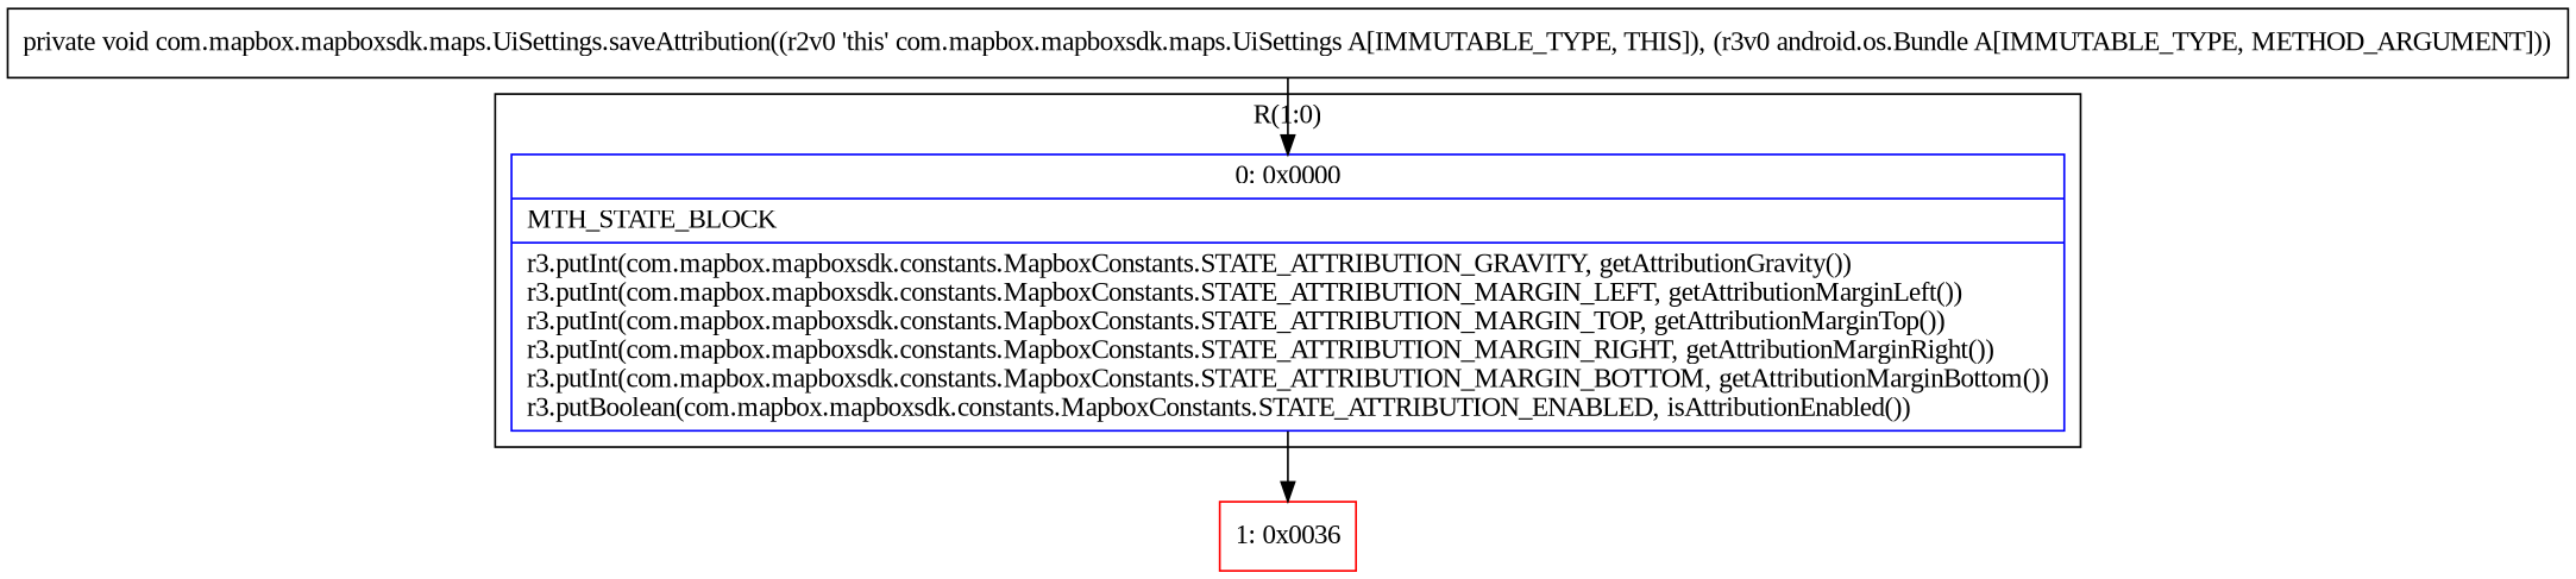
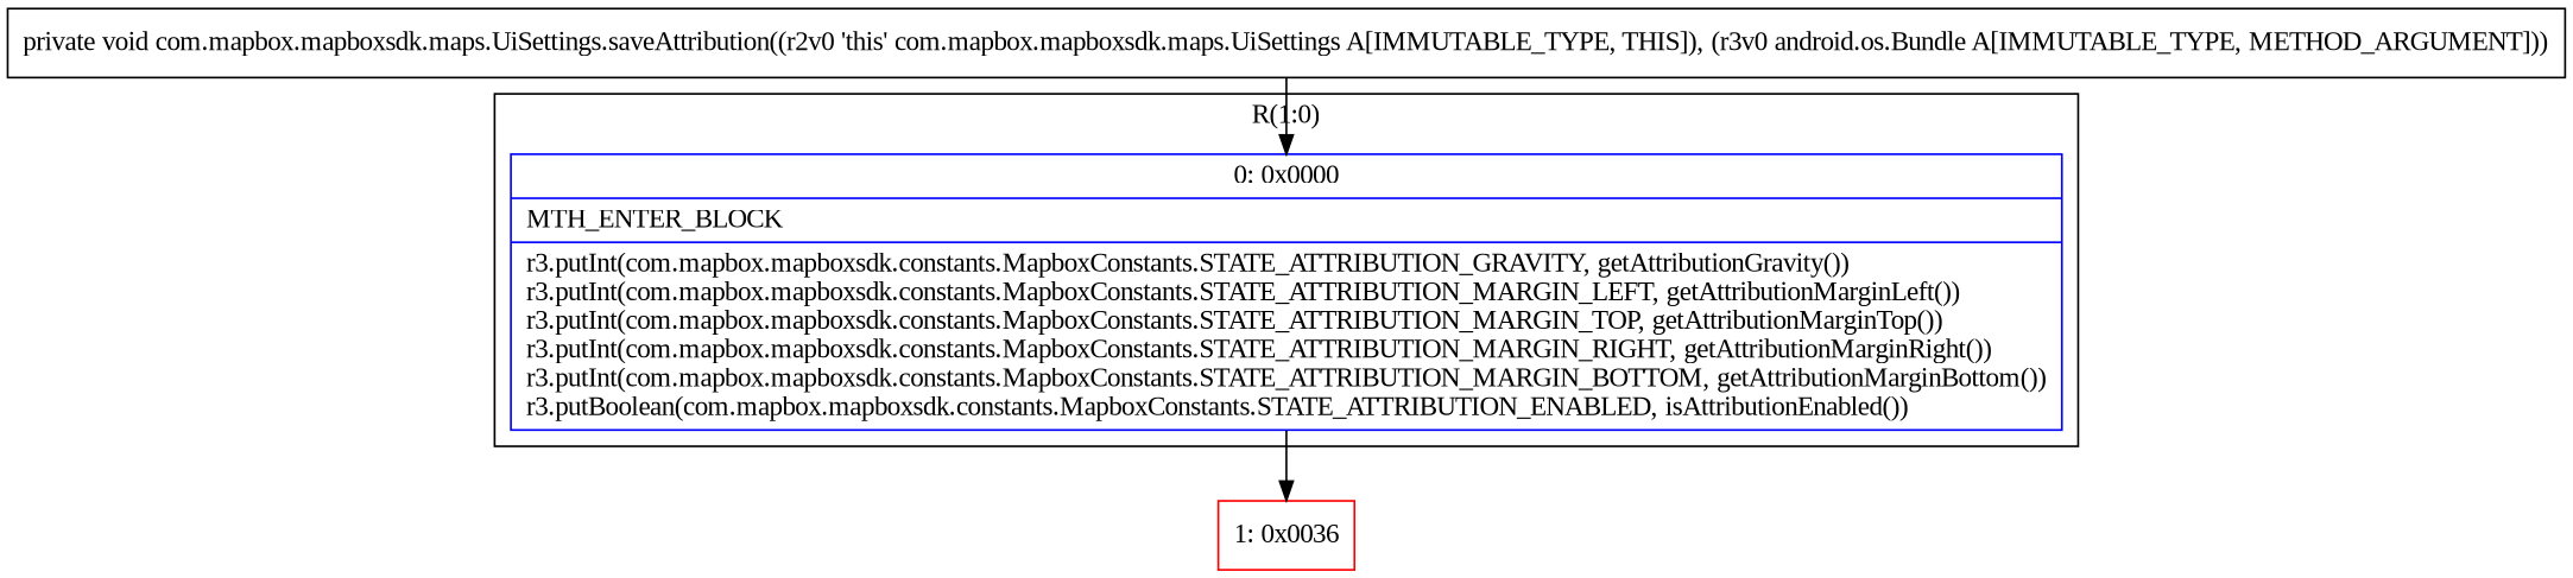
  digraph {
    fontname="Liberation Serif"
    node [shape=record fontname="Liberation Serif"]
    edge [fontname="Liberation Serif"]
-   n1 [color=blue label="{0\:\ 0x0000|MTH_STATE_BLOCK\l|r3.putInt(com.mapbox.mapboxsdk.constants.MapboxConstants.STATE_ATTRIBUTION_GRAVITY, getAttributionGravity())\lr3.putInt(com.mapbox.mapboxsdk.constants.MapboxConstants.STATE_ATTRIBUTION_MARGIN_LEFT, getAttributionMarginLeft())\lr3.putInt(com.mapbox.mapboxsdk.constants.MapboxConstants.STATE_ATTRIBUTION_MARGIN_TOP, getAttributionMarginTop())\lr3.putInt(com.mapbox.mapboxsdk.constants.MapboxConstants.STATE_ATTRIBUTION_MARGIN_RIGHT, getAttributionMarginRight())\lr3.putInt(com.mapbox.mapboxsdk.constants.MapboxConstants.STATE_ATTRIBUTION_MARGIN_BOTTOM, getAttributionMarginBottom())\lr3.putBoolean(com.mapbox.mapboxsdk.constants.MapboxConstants.STATE_ATTRIBUTION_ENABLED, isAttributionEnabled())\l}"]
+   n1 [color=blue label="{0\:\ 0x0000|MTH_ENTER_BLOCK\l|r3.putInt(com.mapbox.mapboxsdk.constants.MapboxConstants.STATE_ATTRIBUTION_GRAVITY, getAttributionGravity())\lr3.putInt(com.mapbox.mapboxsdk.constants.MapboxConstants.STATE_ATTRIBUTION_MARGIN_LEFT, getAttributionMarginLeft())\lr3.putInt(com.mapbox.mapboxsdk.constants.MapboxConstants.STATE_ATTRIBUTION_MARGIN_TOP, getAttributionMarginTop())\lr3.putInt(com.mapbox.mapboxsdk.constants.MapboxConstants.STATE_ATTRIBUTION_MARGIN_RIGHT, getAttributionMarginRight())\lr3.putInt(com.mapbox.mapboxsdk.constants.MapboxConstants.STATE_ATTRIBUTION_MARGIN_BOTTOM, getAttributionMarginBottom())\lr3.putBoolean(com.mapbox.mapboxsdk.constants.MapboxConstants.STATE_ATTRIBUTION_ENABLED, isAttributionEnabled())\l}"]
    n2 [color=red label="{1\:\ 0x0036}"]
    n3 [label="{private void com.mapbox.mapboxsdk.maps.UiSettings.saveAttribution((r2v0 'this' com.mapbox.mapboxsdk.maps.UiSettings A[IMMUTABLE_TYPE, THIS]), (r3v0 android.os.Bundle A[IMMUTABLE_TYPE, METHOD_ARGUMENT])) }"]
    subgraph cluster_1 {
      label="R(1:0)"
      n1
    }
    n1 -> n2
    n3 -> n1
  }
